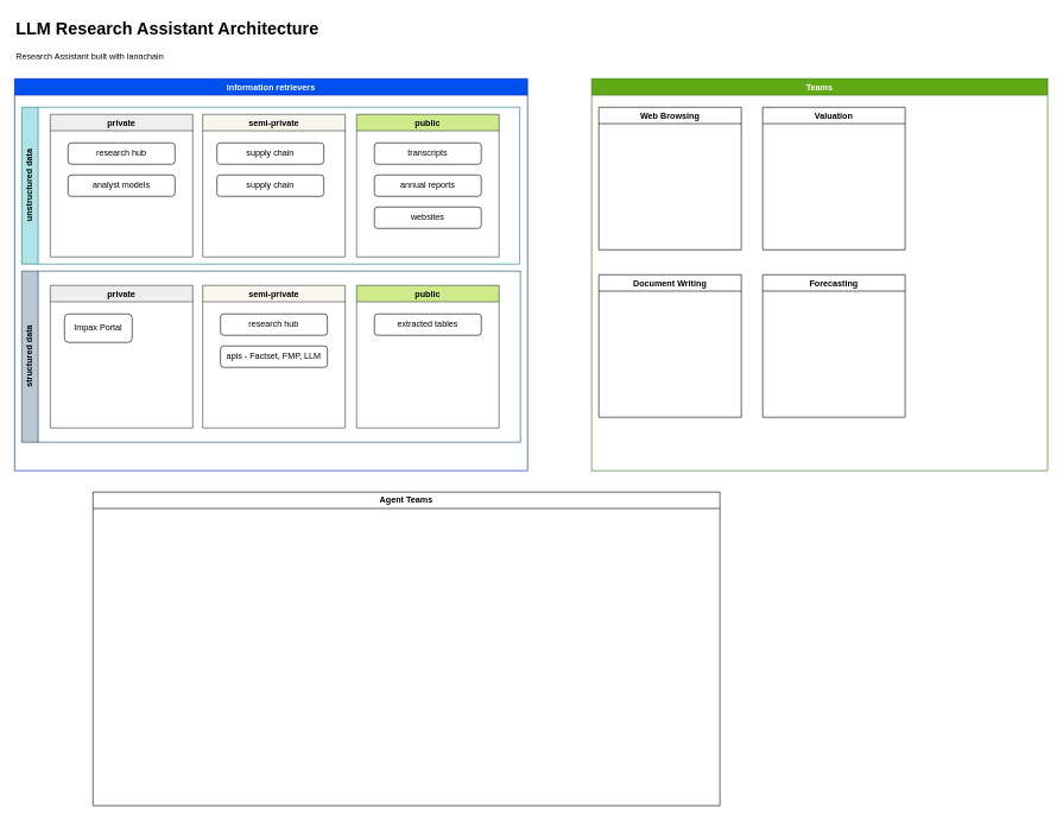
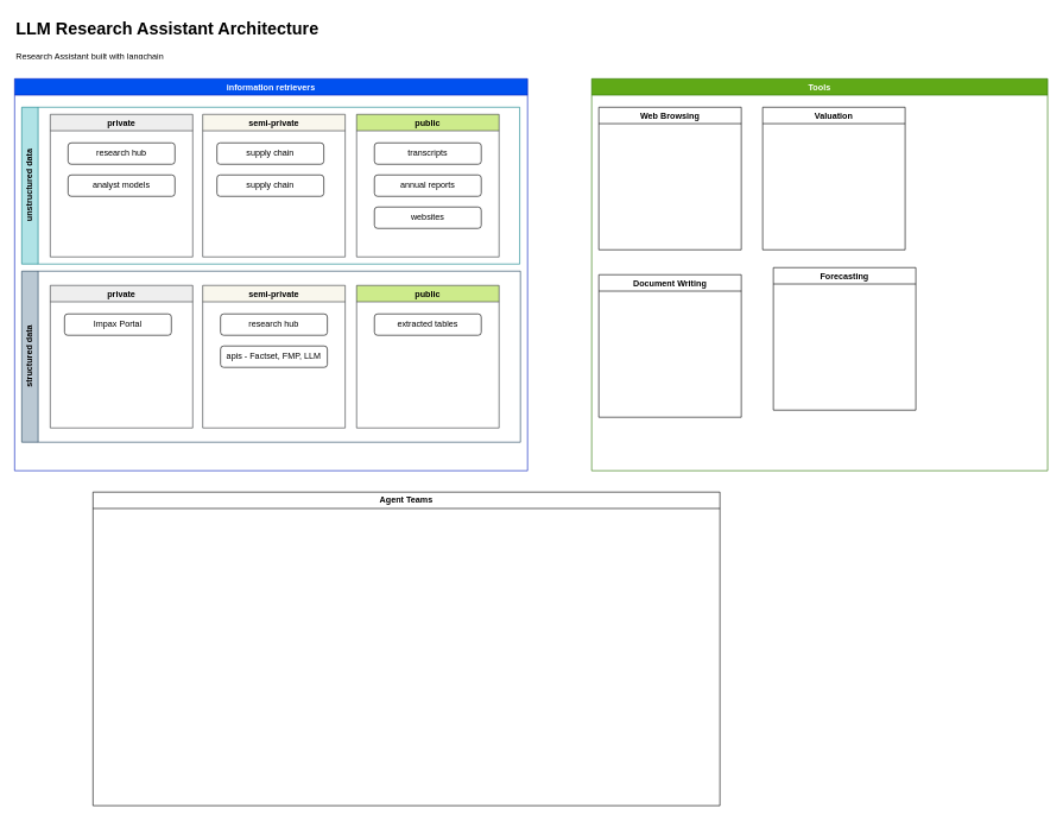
  <mxCell id="0" />
  <mxCell id="1" parent="0" />
  <mxCell id="2" value="information retrievers" style="swimlane;whiteSpace=wrap;html=1;fillColor=#0050ef;strokeColor=#001DBC;fontColor=#ffffff;" vertex="1" parent="1"><mxGeometry x="20" y="110" width="720" height="550" as="geometry" /></mxCell>
  <mxCell id="3" value="unstructured data" style="swimlane;horizontal=0;whiteSpace=wrap;html=1;fillColor=#b0e3e6;strokeColor=#0e8088;" vertex="1" parent="2"><mxGeometry x="10" y="40" width="699" height="220" as="geometry" /></mxCell>
  <mxCell id="4" value="public" style="swimlane;whiteSpace=wrap;html=1;fillColor=#cdeb8b;strokeColor=#36393d;" vertex="1" parent="3"><mxGeometry x="470" y="10" width="200" height="200" as="geometry" /></mxCell>
  <mxCell id="5" value="transcripts" style="rounded=1;whiteSpace=wrap;html=1;" vertex="1" parent="4"><mxGeometry x="25" y="40" width="150" height="30" as="geometry" /></mxCell>
  <mxCell id="6" value="annual reports" style="rounded=1;whiteSpace=wrap;html=1;" vertex="1" parent="4"><mxGeometry x="25" y="85" width="150" height="30" as="geometry" /></mxCell>
  <mxCell id="7" value="websites" style="rounded=1;whiteSpace=wrap;html=1;" vertex="1" parent="4"><mxGeometry x="25" y="130" width="150" height="30" as="geometry" /></mxCell>
  <mxCell id="8" value="private" style="swimlane;whiteSpace=wrap;html=1;fillColor=#eeeeee;strokeColor=#36393d;" vertex="1" parent="3"><mxGeometry x="40" y="10" width="200" height="200" as="geometry" /></mxCell>
  <mxCell id="9" value="research hub" style="rounded=1;whiteSpace=wrap;html=1;" vertex="1" parent="8"><mxGeometry x="25" y="40" width="150" height="30" as="geometry" /></mxCell>
  <mxCell id="10" value="analyst models" style="rounded=1;whiteSpace=wrap;html=1;" vertex="1" parent="8"><mxGeometry x="25" y="85" width="150" height="30" as="geometry" /></mxCell>
  <mxCell id="11" value="semi-private" style="swimlane;whiteSpace=wrap;html=1;fillColor=#f9f7ed;strokeColor=#36393d;" vertex="1" parent="3"><mxGeometry x="254" y="10" width="200" height="200" as="geometry" /></mxCell>
  <mxCell id="12" value="supply chain" style="rounded=1;whiteSpace=wrap;html=1;" vertex="1" parent="11"><mxGeometry x="20" y="40" width="150" height="30" as="geometry" /></mxCell>
  <mxCell id="13" value="supply chain" style="rounded=1;whiteSpace=wrap;html=1;" vertex="1" parent="11"><mxGeometry x="20" y="85" width="150" height="30" as="geometry" /></mxCell>
  <mxCell id="14" value="structured data" style="swimlane;horizontal=0;whiteSpace=wrap;html=1;fillColor=#bac8d3;strokeColor=#23445d;" vertex="1" parent="2"><mxGeometry x="10" y="270" width="700" height="240" as="geometry" /></mxCell>
  <mxCell id="15" value="private" style="swimlane;whiteSpace=wrap;html=1;fillColor=#eeeeee;strokeColor=#36393d;" vertex="1" parent="14"><mxGeometry x="40" y="20" width="200" height="200" as="geometry" /></mxCell>
- <mxCell id="16" value="Impax Portal" style="rounded=1;whiteSpace=wrap;html=1;" vertex="1" parent="15"><mxGeometry x="20" y="40" width="95" height="40" as="geometry" /></mxCell>
+ <mxCell id="16" value="Impax Portal" style="rounded=1;whiteSpace=wrap;html=1;" vertex="1" parent="15"><mxGeometry x="20" y="40" width="150" height="30" as="geometry" /></mxCell>
  <mxCell id="17" value="semi-private" style="swimlane;whiteSpace=wrap;html=1;fillColor=#f9f7ed;strokeColor=#36393d;" vertex="1" parent="14"><mxGeometry x="254" y="20" width="200" height="200" as="geometry" /></mxCell>
  <mxCell id="18" value="research hub" style="rounded=1;whiteSpace=wrap;html=1;" vertex="1" parent="17"><mxGeometry x="25" y="40" width="150" height="30" as="geometry" /></mxCell>
  <mxCell id="19" value="apis - Factset, FMP, LLM" style="rounded=1;whiteSpace=wrap;html=1;" vertex="1" parent="17"><mxGeometry x="25" y="85" width="150" height="30" as="geometry" /></mxCell>
  <mxCell id="20" value="public" style="swimlane;whiteSpace=wrap;html=1;fillColor=#cdeb8b;strokeColor=#36393d;" vertex="1" parent="14"><mxGeometry x="470" y="20" width="200" height="200" as="geometry" /></mxCell>
  <mxCell id="21" value="extracted tables" style="rounded=1;whiteSpace=wrap;html=1;" vertex="1" parent="20"><mxGeometry x="25" y="40" width="150" height="30" as="geometry" /></mxCell>
  <mxCell id="22" value="&lt;h1 style=&quot;margin-top: 0px;&quot;&gt;LLM Research Assistant Architecture&lt;/h1&gt;&lt;p&gt;Research Assistant built with langchain&lt;/p&gt;" style="text;html=1;whiteSpace=wrap;overflow=hidden;rounded=0;" vertex="1" parent="1"><mxGeometry x="20" y="20" width="720" height="60" as="geometry" /></mxCell>
- <mxCell id="23" value="Teams" style="swimlane;whiteSpace=wrap;html=1;fillColor=#60a917;fontColor=#ffffff;strokeColor=#2D7600;" vertex="1" parent="1"><mxGeometry x="830" y="110" width="640" height="550" as="geometry" /></mxCell>
+ <mxCell id="23" value="Tools" style="swimlane;whiteSpace=wrap;html=1;fillColor=#60a917;fontColor=#ffffff;strokeColor=#2D7600;" vertex="1" parent="1"><mxGeometry x="830" y="110" width="640" height="550" as="geometry" /></mxCell>
  <mxCell id="24" value="Web Browsing" style="swimlane;whiteSpace=wrap;html=1;" vertex="1" parent="23"><mxGeometry x="10" y="40" width="200" height="200" as="geometry" /></mxCell>
  <mxCell id="25" value="Valuation" style="swimlane;whiteSpace=wrap;html=1;" vertex="1" parent="23"><mxGeometry x="240" y="40" width="200" height="200" as="geometry" /></mxCell>
  <mxCell id="26" value="Document Writing" style="swimlane;whiteSpace=wrap;html=1;" vertex="1" parent="23"><mxGeometry x="10" y="275" width="200" height="200" as="geometry" /></mxCell>
- <mxCell id="27" value="Forecasting" style="swimlane;whiteSpace=wrap;html=1;" vertex="1" parent="23"><mxGeometry x="240" y="275" width="200" height="200" as="geometry" /></mxCell>
+ <mxCell id="27" value="Forecasting" style="swimlane;whiteSpace=wrap;html=1;" vertex="1" parent="23"><mxGeometry x="255" y="265" width="200" height="200" as="geometry" /></mxCell>
  <mxCell id="28" value="Agent Teams" style="swimlane;whiteSpace=wrap;html=1;" vertex="1" parent="1"><mxGeometry x="130" y="690" width="880" height="440" as="geometry" /></mxCell>
